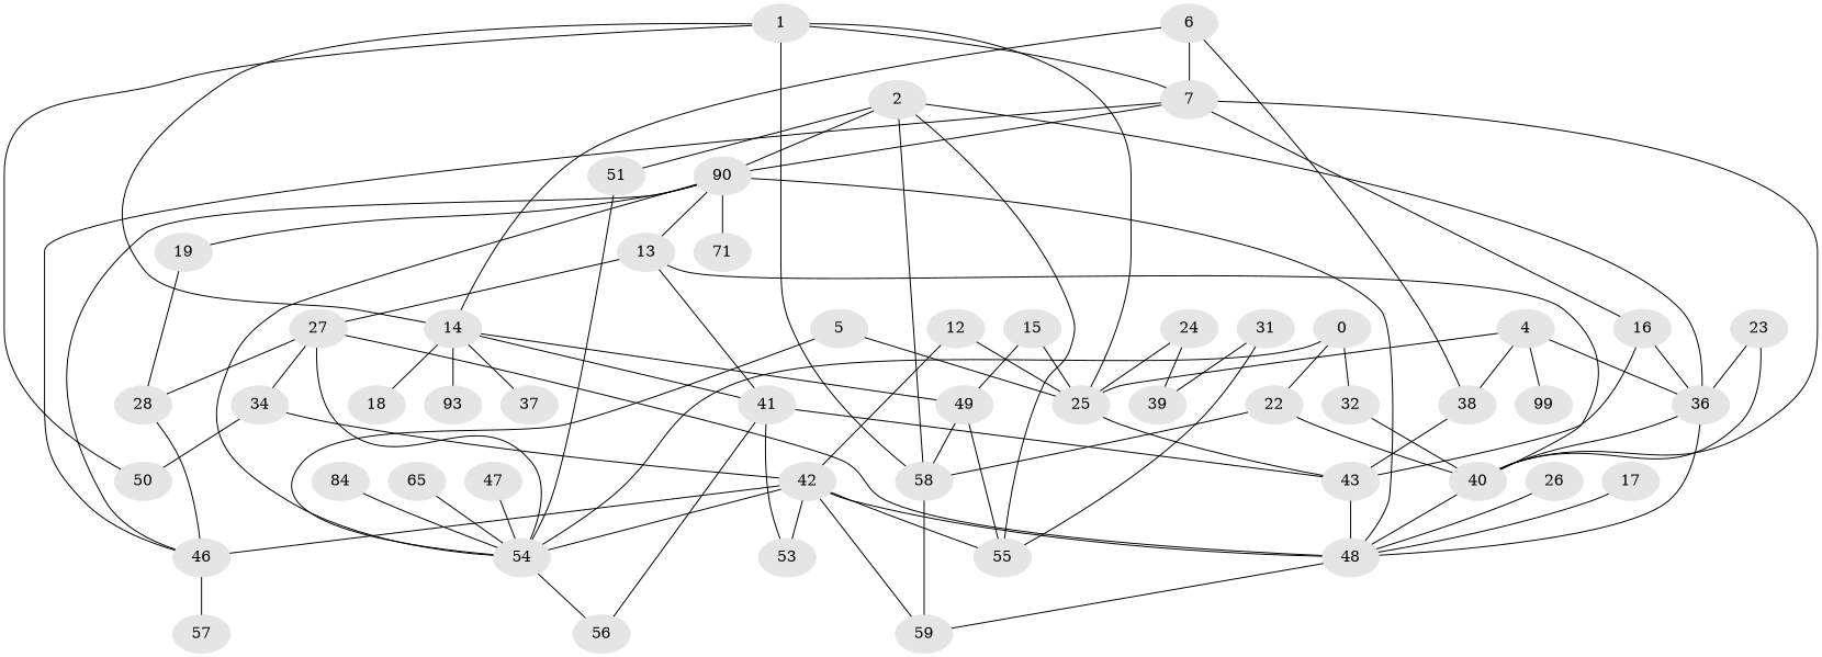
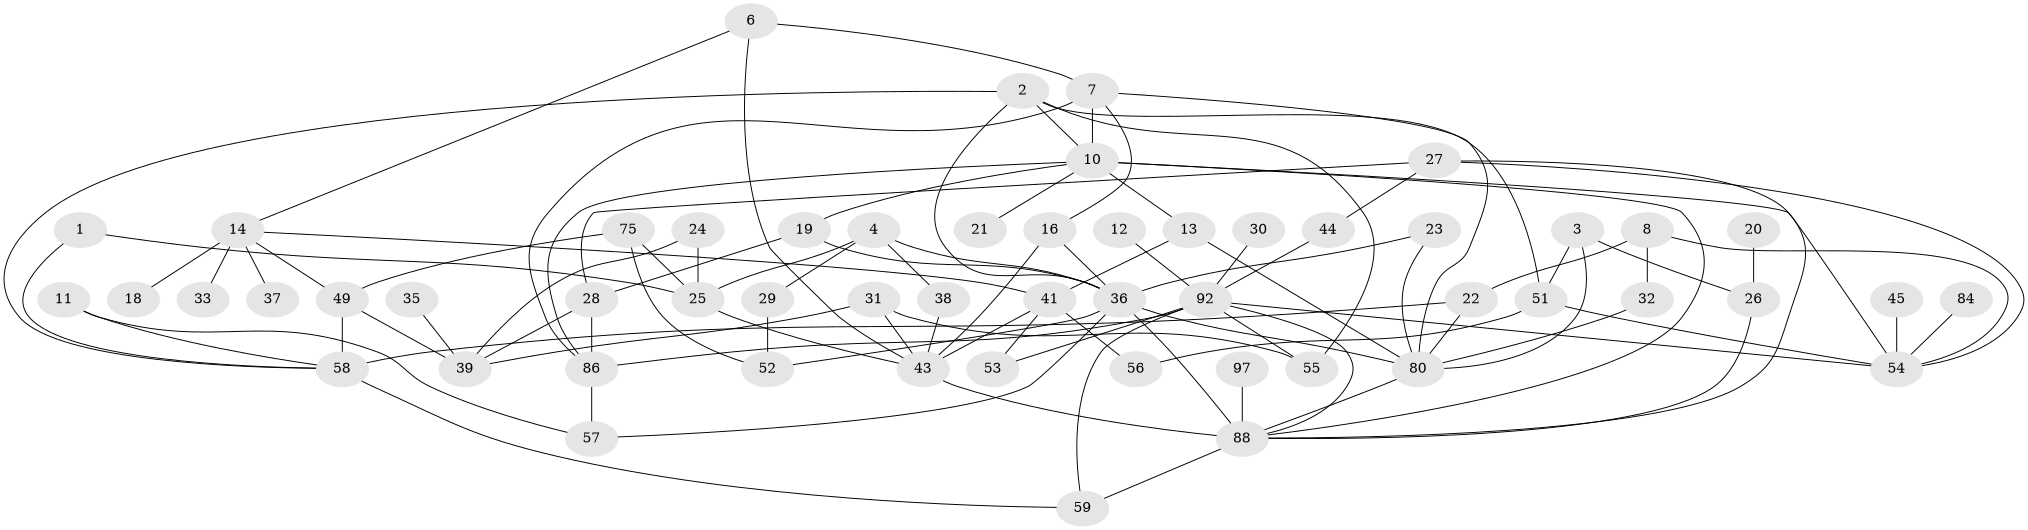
  graph {
    node [color=gray90 style=filled]
    edge [weight=1.0]
    1
    7
    14
    25
-   50
    58
-   10 [label=90]
-   40
+   10
+   40 [label=80]
    16
-   46
+   46 [label=86]
    41
    18
-   33 [label=93]
+   33
    37
    49
    43
    59
    2
    36
    51
    55
    54
    13
    19
-   21 [label=71]
-   48
+   21
+   48 [label=88]
    57
+   52
+   3
    26
    4
-   29 [label=99]
+   29
    38
-   5
    56
    6
-   8 [label=0]
+   8
    22
    32
    27
    28
+   11
    12
-   42
+   42 [label=92]
    53
-   34
-   15
-   17
+   34 [label=44]
+   15 [label=75]
+   17 [label=97]
    39
+   20
    23
    24
+   30
    31
+   35
    n56 [label=84]
-   45 [label=65]
-   47
-   1 -- 7
-   1 -- 14
+   45
    1 -- 25
-   1 -- 50
    1 -- 58
    7 -- 10 [weight=2.0]
    7 -- 40
    7 -- 16
    7 -- 46
    14 -- 41
    14 -- 18
    14 -- 33
    14 -- 37
    14 -- 49
    25 -- 43
    58 -- 59 [weight=2.0]
    10 -- 46
    10 -- 54
    10 -- 13
    10 -- 19
    10 -- 21
    10 -- 48
    40 -- 48
    16 -- 43
    16 -- 36
    46 -- 57
    41 -- 43
    41 -- 56
    41 -- 53
    49 -- 58
-   49 -- 55
+   49 -- 39
    43 -- 48 [weight=2.0]
    2 -- 58
    2 -- 10
    2 -- 36
    2 -- 51
    2 -- 55
    36 -- 40
    36 -- 48
+   36 -- 57
+   36 -- 52
    51 -- 54
-   54 -- 56
+   51 -- 56
    13 -- 40
    13 -- 41
-   13 -- 27
+   19 -- 36
    19 -- 28
    48 -- 59 [weight=2.0]
+   3 -- 40
+   3 -- 51
+   3 -- 26
    26 -- 48
    4 -- 25
    4 -- 36
    4 -- 29
    4 -- 38
+   29 -- 52
    38 -- 43
-   5 -- 25
-   5 -- 54
    6 -- 7
    6 -- 14
-   6 -- 38
+   6 -- 43
    8 -- 54
    8 -- 22
    8 -- 32
    22 -- 58
    22 -- 40
    32 -- 40
    27 -- 54
    27 -- 48
    27 -- 28
    27 -- 34
    28 -- 46
-   12 -- 25
+   28 -- 39
+   11 -- 58
+   11 -- 57
    12 -- 42
    42 -- 46 [weight=2.0]
    42 -- 59
    42 -- 55
    42 -- 54
    42 -- 48
    42 -- 53
-   34 -- 50
    34 -- 42
    15 -- 25
    15 -- 49
+   15 -- 52
    17 -- 48
+   20 -- 26
    23 -- 40 [weight=2.0]
    23 -- 36
    24 -- 25
    24 -- 39
+   30 -- 42
+   31 -- 43
    31 -- 55
    31 -- 39
+   35 -- 39
    n56 -- 54
    45 -- 54
-   47 -- 54
  }
